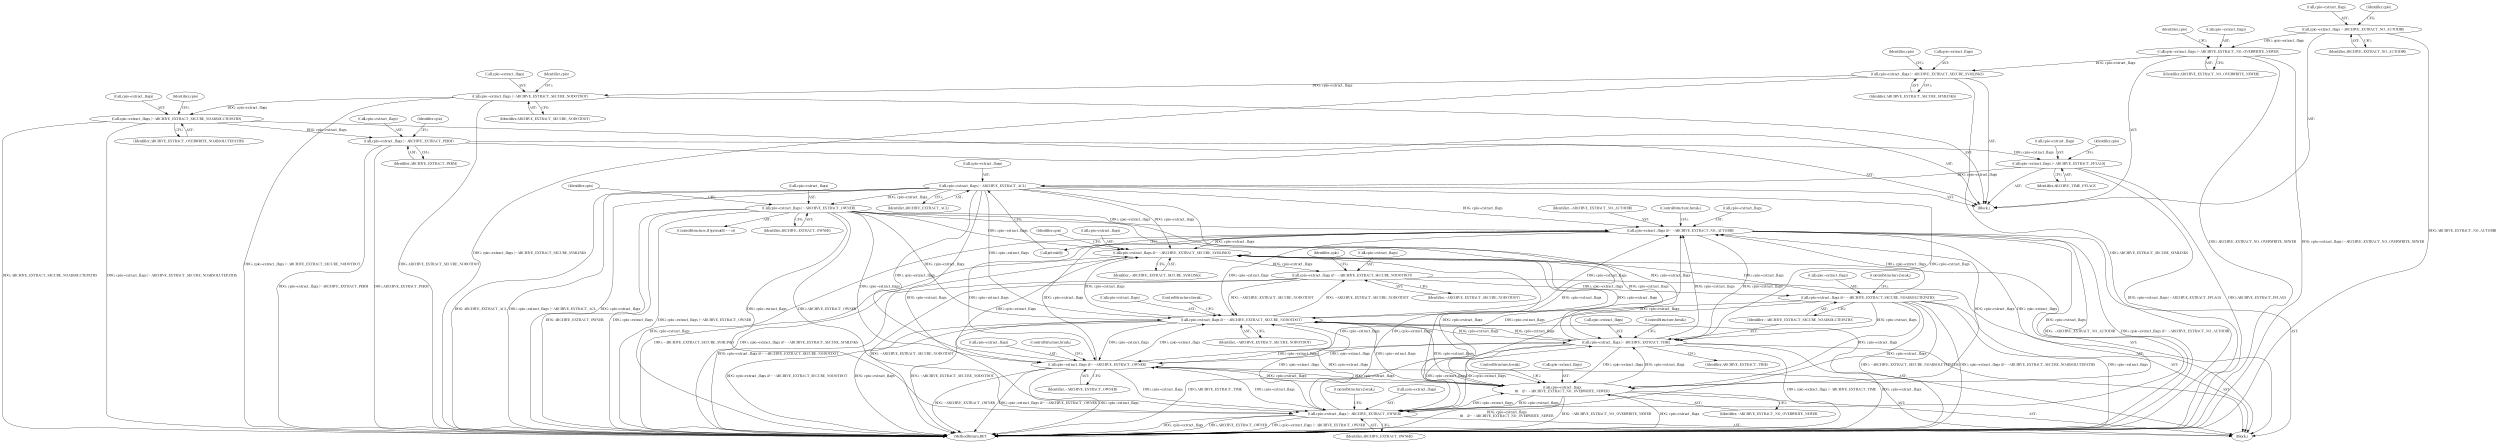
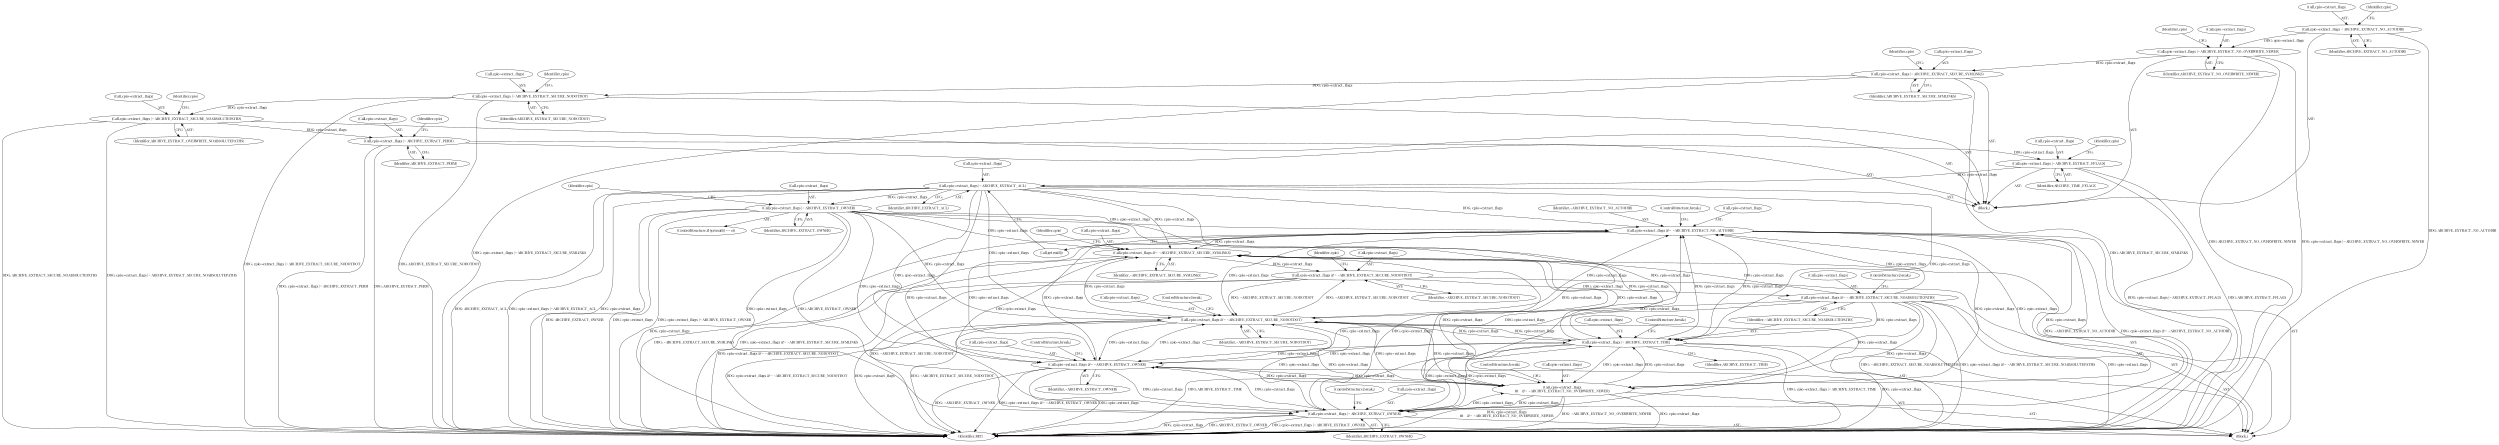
  digraph {
    fontname="Playfair Display"
    node [fontname="Playfair Display"]
    edge [fontname="Playfair Display"]
    n1 [label="(Call,cpio->extract_flags |= ARCHIVE_EXTRACT_SECURE_NODOTDOT)"]
    n2 [label="(Call,cpio->extract_flags |= ARCHIVE_EXTRACT_SECURE_NOABSOLUTEPATHS)"]
-   n3 [label="(MethodReturn,RET)"]
+   n3 [label="(Identifier,RET)"]
    n4 [label="(Block,)"]
    n5 [label="(Identifier,ARCHIVE_EXTRACT_SECURE_NODOTDOT)"]
    n6 [label="(Call,cpio->extract_flags |= ARCHIVE_EXTRACT_PERM)"]
    n7 [label="(Identifier,ARCHIVE_EXTRACT_OVERWRITE_NOABSOLUTEPATHS)"]
    n8 [label="(Call,cpio->extract_flags |= ARCHIVE_EXTRACT_SECURE_SYMLINKS)"]
    n9 [label="(Identifier,ARCHIVE_EXTRACT_SECURE_SYMLINKS)"]
    n10 [label="(Call,cpio->extract_flags |= ARCHIVE_EXTRACT_NO_OVERWRITE_NEWER)"]
    n11 [label="(Identifier,ARCHIVE_EXTRACT_NO_OVERWRITE_NEWER)"]
    n12 [label="(Call,cpio->extract_flags = ARCHIVE_EXTRACT_NO_AUTODIR)"]
    n13 [label="(Identifier,ARCHIVE_EXTRACT_NO_AUTODIR)"]
    n14 [label="(Call,cpio->extract_flags |= ARCHIVE_EXTRACT_FFLAGS)"]
    n15 [label="(Identifier,ARCHIVE_EXTRACT_PERM)"]
    n16 [label="(Call,cpio->extract_flags |= ARCHIVE_EXTRACT_ACL)"]
    n17 [label="(Identifier,ARCHIVE_TIME_FFLAGS)"]
    n18 [label="(Call,cpio->extract_flags |= ARCHIVE_EXTRACT_OWNER)"]
    n19 [label="(Call,cpio->extract_flags &= ~ARCHIVE_EXTRACT_NO_AUTODIR)"]
    n20 [label="(Call,cpio->extract_flags &= ~ARCHIVE_EXTRACT_SECURE_SYMLINKS)"]
    n21 [label="(Call,cpio->extract_flags |= ARCHIVE_EXTRACT_TIME)"]
    n22 [label="(Call,cpio->extract_flags &= ~ARCHIVE_EXTRACT_OWNER)"]
    n23 [label="(Call,cpio->extract_flags &= ~ARCHIVE_EXTRACT_SECURE_NODOTDOT)"]
    n24 [label="(Call,cpio->extract_flags |= ARCHIVE_EXTRACT_OWNER)"]
    n25 [label="(Call,cpio->extract_flags\n\t\t\t    &= ~ARCHIVE_EXTRACT_NO_OVERWRITE_NEWER)"]
    n26 [label="(Identifier,ARCHIVE_EXTRACT_ACL)"]
    n27 [label="(ControlStructure,if (geteuid() == 0))"]
    n28 [label="(Identifier,ARCHIVE_EXTRACT_OWNER)"]
    n29 [label="(Block,)"]
    n30 [label="(Call,geteuid())"]
    n31 [label="(Call,cpio->extract_flags &= ~ARCHIVE_EXTRACT_SECURE_NODOTDOT)"]
    n32 [label="(Identifier,~ARCHIVE_EXTRACT_SECURE_SYMLINKS)"]
    n33 [label="(Identifier,ARCHIVE_EXTRACT_TIME)"]
    n34 [label="(Identifier,~ARCHIVE_EXTRACT_OWNER)"]
    n35 [label="(Identifier,~ARCHIVE_EXTRACT_SECURE_NODOTDOT)"]
    n36 [label="(Identifier,ARCHIVE_EXTRACT_OWNER)"]
-   n37 [label="(Identifier,~ARCHIVE_EXTRACT_NO_OVERWRITE_NEWER)"]
    n38 [label="(Identifier,~ARCHIVE_EXTRACT_NO_AUTODIR)"]
    n39 [label="(Call,cpio->extract_flags &= ~ARCHIVE_EXTRACT_SECURE_NOABSOLUTEPATHS)"]
    n40 [label="(Identifier,~ARCHIVE_EXTRACT_SECURE_NODOTDOT)"]
    n41 [label="(Identifier,~ARCHIVE_EXTRACT_SECURE_NOABSOLUTEPATHS)"]
    n42 [label="(Call,cpio->extract_flags)"]
    n43 [label="(Identifier,cpio)"]
    n44 [label="(ControlStructure,break;)"]
    n45 [label="(Call,cpio->extract_flags)"]
    n46 [label="(Identifier,cpio)"]
    n47 [label="(Call,cpio->extract_flags)"]
    n48 [label="(Call,cpio->extract_flags)"]
    n49 [label="(Call,cpio->extract_flags)"]
    n50 [label="(Call,cpio->extract_flags)"]
    n51 [label="(Call,cpio->extract_flags)"]
    n52 [label="(Identifier,cpio)"]
    n53 [label="(Identifier,cpio)"]
    n54 [label="(ControlStructure,break;)"]
    n55 [label="(Identifier,cpio)"]
    n56 [label="(Call,cpio->extract_flags)"]
    n57 [label="(Call,cpio->extract_flags)"]
    n58 [label="(ControlStructure,break;)"]
    n59 [label="(Call,cpio->extract_flags)"]
    n60 [label="(Call,cpio->extract_flags)"]
    n61 [label="(ControlStructure,break;)"]
    n62 [label="(ControlStructure,break;)"]
    n63 [label="(Identifier,cpio)"]
    n64 [label="(Identifier,cpio)"]
    n65 [label="(Identifier,cpio)"]
    n66 [label="(Call,cpio->extract_flags)"]
    n67 [label="(Call,cpio->extract_flags)"]
    n68 [label="(ControlStructure,break;)"]
    n69 [label="(Call,cpio->extract_flags)"]
    n70 [label="(Call,cpio->extract_flags)"]
    n71 [label="(Identifier,cpio)"]
    n72 [label="(ControlStructure,break;)"]
    n73 [label="(Call,cpio->extract_flags)"]
    n74 [label="(Call,cpio->extract_flags)"]
    n75 [label="(Call,cpio->extract_flags)"]
    n76 [label="(Identifier,cpio)"]
    n1 -> n2 [label="DDG: cpio->extract_flags"]
    n1 -> n3 [label="DDG: ARCHIVE_EXTRACT_SECURE_NODOTDOT"]
    n1 -> n3 [label="DDG: cpio->extract_flags |= ARCHIVE_EXTRACT_SECURE_NODOTDOT"]
    n1 -> n4 [label="AST: "]
    n1 -> n5 [label="CFG: "]
    n2 -> n3 [label="DDG: ARCHIVE_EXTRACT_SECURE_NOABSOLUTEPATHS"]
    n2 -> n3 [label="DDG: cpio->extract_flags |= ARCHIVE_EXTRACT_SECURE_NOABSOLUTEPATHS"]
    n2 -> n4 [label="AST: "]
    n2 -> n6 [label="DDG: cpio->extract_flags"]
    n2 -> n7 [label="CFG: "]
    n5 -> n1 [label="AST: "]
    n6 -> n3 [label="DDG: ARCHIVE_EXTRACT_PERM"]
    n6 -> n3 [label="DDG: cpio->extract_flags |= ARCHIVE_EXTRACT_PERM"]
    n6 -> n4 [label="AST: "]
    n6 -> n14 [label="DDG: cpio->extract_flags"]
    n6 -> n15 [label="CFG: "]
    n7 -> n2 [label="AST: "]
    n8 -> n1 [label="DDG: cpio->extract_flags"]
    n8 -> n3 [label="DDG: cpio->extract_flags |= ARCHIVE_EXTRACT_SECURE_SYMLINKS"]
    n8 -> n3 [label="DDG: ARCHIVE_EXTRACT_SECURE_SYMLINKS"]
    n8 -> n4 [label="AST: "]
    n8 -> n9 [label="CFG: "]
    n9 -> n8 [label="AST: "]
    n10 -> n3 [label="DDG: ARCHIVE_EXTRACT_NO_OVERWRITE_NEWER"]
    n10 -> n3 [label="DDG: cpio->extract_flags |= ARCHIVE_EXTRACT_NO_OVERWRITE_NEWER"]
    n10 -> n4 [label="AST: "]
    n10 -> n8 [label="DDG: cpio->extract_flags"]
    n10 -> n11 [label="CFG: "]
    n11 -> n10 [label="AST: "]
    n12 -> n3 [label="DDG: ARCHIVE_EXTRACT_NO_AUTODIR"]
    n12 -> n4 [label="AST: "]
    n12 -> n10 [label="DDG: cpio->extract_flags"]
    n12 -> n13 [label="CFG: "]
    n13 -> n12 [label="AST: "]
    n14 -> n3 [label="DDG: cpio->extract_flags |= ARCHIVE_EXTRACT_FFLAGS"]
    n14 -> n3 [label="DDG: ARCHIVE_EXTRACT_FFLAGS"]
    n14 -> n4 [label="AST: "]
    n14 -> n16 [label="DDG: cpio->extract_flags"]
    n14 -> n17 [label="CFG: "]
    n15 -> n6 [label="AST: "]
    n16 -> n3 [label="DDG: cpio->extract_flags |= ARCHIVE_EXTRACT_ACL"]
    n16 -> n3 [label="DDG: cpio->extract_flags"]
    n16 -> n3 [label="DDG: ARCHIVE_EXTRACT_ACL"]
    n16 -> n4 [label="AST: "]
    n16 -> n18 [label="DDG: cpio->extract_flags"]
    n16 -> n19 [label="DDG: cpio->extract_flags"]
    n16 -> n20 [label="DDG: cpio->extract_flags"]
    n16 -> n21 [label="DDG: cpio->extract_flags"]
    n16 -> n22 [label="DDG: cpio->extract_flags"]
    n16 -> n23 [label="DDG: cpio->extract_flags"]
    n16 -> n24 [label="DDG: cpio->extract_flags"]
    n16 -> n25 [label="DDG: cpio->extract_flags"]
    n16 -> n26 [label="CFG: "]
    n17 -> n14 [label="AST: "]
    n18 -> n3 [label="DDG: ARCHIVE_EXTRACT_OWNER"]
    n18 -> n3 [label="DDG: cpio->extract_flags"]
    n18 -> n3 [label="DDG: cpio->extract_flags |= ARCHIVE_EXTRACT_OWNER"]
    n18 -> n19 [label="DDG: cpio->extract_flags"]
    n18 -> n20 [label="DDG: cpio->extract_flags"]
    n18 -> n21 [label="DDG: cpio->extract_flags"]
    n18 -> n22 [label="DDG: cpio->extract_flags"]
    n18 -> n23 [label="DDG: cpio->extract_flags"]
    n18 -> n24 [label="DDG: cpio->extract_flags"]
    n18 -> n24 [label="DDG: ARCHIVE_EXTRACT_OWNER"]
    n18 -> n25 [label="DDG: cpio->extract_flags"]
    n18 -> n27 [label="AST: "]
    n18 -> n28 [label="CFG: "]
    n19 -> n3 [label="DDG: cpio->extract_flags"]
    n19 -> n3 [label="DDG: ~ARCHIVE_EXTRACT_NO_AUTODIR"]
    n19 -> n3 [label="DDG: cpio->extract_flags &= ~ARCHIVE_EXTRACT_NO_AUTODIR"]
    n19 -> n20 [label="DDG: cpio->extract_flags"]
    n19 -> n21 [label="DDG: cpio->extract_flags"]
    n19 -> n22 [label="DDG: cpio->extract_flags"]
    n19 -> n23 [label="DDG: cpio->extract_flags"]
    n19 -> n24 [label="DDG: cpio->extract_flags"]
    n19 -> n25 [label="DDG: cpio->extract_flags"]
    n19 -> n29 [label="AST: "]
    n19 -> n30 [label="CFG: "]
    n20 -> n3 [label="DDG: ~ARCHIVE_EXTRACT_SECURE_SYMLINKS"]
    n20 -> n3 [label="DDG: cpio->extract_flags &= ~ARCHIVE_EXTRACT_SECURE_SYMLINKS"]
    n20 -> n29 [label="AST: "]
    n20 -> n31 [label="DDG: cpio->extract_flags"]
    n20 -> n32 [label="CFG: "]
    n21 -> n3 [label="DDG: cpio->extract_flags"]
    n21 -> n3 [label="DDG: ARCHIVE_EXTRACT_TIME"]
    n21 -> n3 [label="DDG: cpio->extract_flags |= ARCHIVE_EXTRACT_TIME"]
    n21 -> n19 [label="DDG: cpio->extract_flags"]
    n21 -> n20 [label="DDG: cpio->extract_flags"]
    n21 -> n22 [label="DDG: cpio->extract_flags"]
    n21 -> n23 [label="DDG: cpio->extract_flags"]
    n21 -> n24 [label="DDG: cpio->extract_flags"]
    n21 -> n25 [label="DDG: cpio->extract_flags"]
    n21 -> n29 [label="AST: "]
    n21 -> n33 [label="CFG: "]
    n22 -> n3 [label="DDG: ~ARCHIVE_EXTRACT_OWNER"]
    n22 -> n3 [label="DDG: cpio->extract_flags &= ~ARCHIVE_EXTRACT_OWNER"]
    n22 -> n3 [label="DDG: cpio->extract_flags"]
    n22 -> n19 [label="DDG: cpio->extract_flags"]
    n22 -> n20 [label="DDG: cpio->extract_flags"]
    n22 -> n21 [label="DDG: cpio->extract_flags"]
    n22 -> n23 [label="DDG: cpio->extract_flags"]
    n22 -> n24 [label="DDG: cpio->extract_flags"]
    n22 -> n25 [label="DDG: cpio->extract_flags"]
    n22 -> n29 [label="AST: "]
    n22 -> n34 [label="CFG: "]
    n23 -> n3 [label="DDG: cpio->extract_flags &= ~ARCHIVE_EXTRACT_SECURE_NODOTDOT"]
    n23 -> n3 [label="DDG: cpio->extract_flags"]
    n23 -> n3 [label="DDG: ~ARCHIVE_EXTRACT_SECURE_NODOTDOT"]
    n23 -> n19 [label="DDG: cpio->extract_flags"]
    n23 -> n20 [label="DDG: cpio->extract_flags"]
    n23 -> n21 [label="DDG: cpio->extract_flags"]
    n23 -> n22 [label="DDG: cpio->extract_flags"]
    n23 -> n24 [label="DDG: cpio->extract_flags"]
    n23 -> n25 [label="DDG: cpio->extract_flags"]
    n23 -> n29 [label="AST: "]
    n23 -> n31 [label="DDG: ~ARCHIVE_EXTRACT_SECURE_NODOTDOT"]
    n23 -> n35 [label="CFG: "]
    n24 -> n3 [label="DDG: cpio->extract_flags"]
    n24 -> n3 [label="DDG: ARCHIVE_EXTRACT_OWNER"]
    n24 -> n3 [label="DDG: cpio->extract_flags |= ARCHIVE_EXTRACT_OWNER"]
    n24 -> n19 [label="DDG: cpio->extract_flags"]
    n24 -> n20 [label="DDG: cpio->extract_flags"]
    n24 -> n21 [label="DDG: cpio->extract_flags"]
    n24 -> n22 [label="DDG: cpio->extract_flags"]
    n24 -> n23 [label="DDG: cpio->extract_flags"]
    n24 -> n25 [label="DDG: cpio->extract_flags"]
    n24 -> n29 [label="AST: "]
    n24 -> n36 [label="CFG: "]
    n25 -> n3 [label="DDG: cpio->extract_flags\n\t\t\t    &= ~ARCHIVE_EXTRACT_NO_OVERWRITE_NEWER"]
    n25 -> n3 [label="DDG: ~ARCHIVE_EXTRACT_NO_OVERWRITE_NEWER"]
    n25 -> n3 [label="DDG: cpio->extract_flags"]
    n25 -> n19 [label="DDG: cpio->extract_flags"]
    n25 -> n20 [label="DDG: cpio->extract_flags"]
    n25 -> n21 [label="DDG: cpio->extract_flags"]
    n25 -> n22 [label="DDG: cpio->extract_flags"]
    n25 -> n23 [label="DDG: cpio->extract_flags"]
    n25 -> n24 [label="DDG: cpio->extract_flags"]
    n25 -> n29 [label="AST: "]
-   n25 -> n37 [label="CFG: "]
    n26 -> n16 [label="AST: "]
    n28 -> n18 [label="AST: "]
    n30 -> n16 [label="CFG: "]
    n31 -> n3 [label="DDG: cpio->extract_flags &= ~ARCHIVE_EXTRACT_SECURE_NODOTDOT"]
    n31 -> n3 [label="DDG: ~ARCHIVE_EXTRACT_SECURE_NODOTDOT"]
    n31 -> n23 [label="DDG: ~ARCHIVE_EXTRACT_SECURE_NODOTDOT"]
    n31 -> n29 [label="AST: "]
    n31 -> n39 [label="DDG: cpio->extract_flags"]
    n31 -> n40 [label="CFG: "]
    n32 -> n20 [label="AST: "]
    n34 -> n22 [label="AST: "]
    n35 -> n23 [label="AST: "]
    n36 -> n24 [label="AST: "]
-   n37 -> n25 [label="AST: "]
    n38 -> n19 [label="AST: "]
    n39 -> n3 [label="DDG: cpio->extract_flags"]
    n39 -> n3 [label="DDG: ~ARCHIVE_EXTRACT_SECURE_NOABSOLUTEPATHS"]
    n39 -> n3 [label="DDG: cpio->extract_flags &= ~ARCHIVE_EXTRACT_SECURE_NOABSOLUTEPATHS"]
    n39 -> n19 [label="DDG: cpio->extract_flags"]
    n39 -> n20 [label="DDG: cpio->extract_flags"]
    n39 -> n21 [label="DDG: cpio->extract_flags"]
    n39 -> n22 [label="DDG: cpio->extract_flags"]
    n39 -> n23 [label="DDG: cpio->extract_flags"]
    n39 -> n24 [label="DDG: cpio->extract_flags"]
    n39 -> n25 [label="DDG: cpio->extract_flags"]
    n39 -> n29 [label="AST: "]
    n39 -> n41 [label="CFG: "]
    n40 -> n31 [label="AST: "]
    n41 -> n21 [label="AST: "]
    n41 -> n39 [label="AST: "]
    n42 -> n12 [label="AST: "]
    n43 -> n31 [label="CFG: "]
    n44 -> n39 [label="CFG: "]
    n45 -> n2 [label="AST: "]
    n46 -> n18 [label="CFG: "]
    n47 -> n21 [label="AST: "]
    n48 -> n10 [label="AST: "]
    n49 -> n23 [label="AST: "]
    n50 -> n39 [label="AST: "]
    n51 -> n22 [label="AST: "]
    n52 -> n1 [label="CFG: "]
    n53 -> n20 [label="CFG: "]
    n54 -> n21 [label="CFG: "]
    n55 -> n2 [label="CFG: "]
    n56 -> n14 [label="AST: "]
    n57 -> n6 [label="AST: "]
    n58 -> n19 [label="CFG: "]
    n59 -> n20 [label="AST: "]
    n60 -> n18 [label="AST: "]
    n61 -> n24 [label="CFG: "]
    n62 -> n25 [label="CFG: "]
    n63 -> n6 [label="CFG: "]
    n64 -> n12 [label="CFG: "]
    n65 -> n10 [label="CFG: "]
    n66 -> n19 [label="AST: "]
    n67 -> n1 [label="AST: "]
    n68 -> n23 [label="CFG: "]
    n69 -> n8 [label="AST: "]
    n70 -> n31 [label="AST: "]
    n71 -> n8 [label="CFG: "]
    n72 -> n22 [label="CFG: "]
    n73 -> n25 [label="AST: "]
    n74 -> n16 [label="AST: "]
    n75 -> n24 [label="AST: "]
    n76 -> n14 [label="CFG: "]
  }
